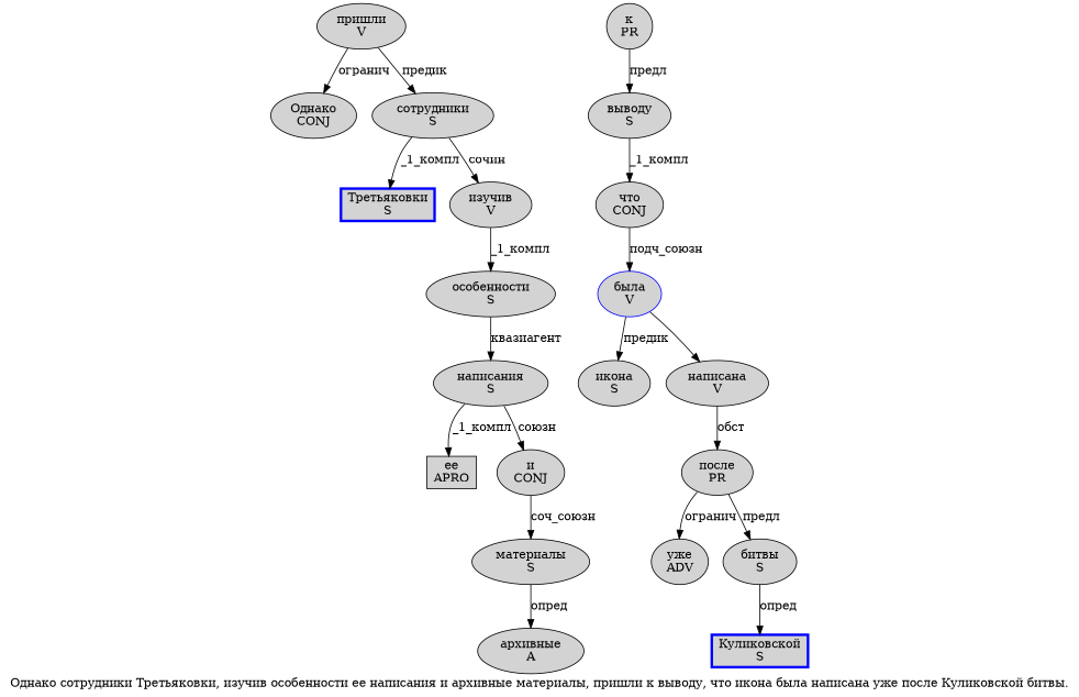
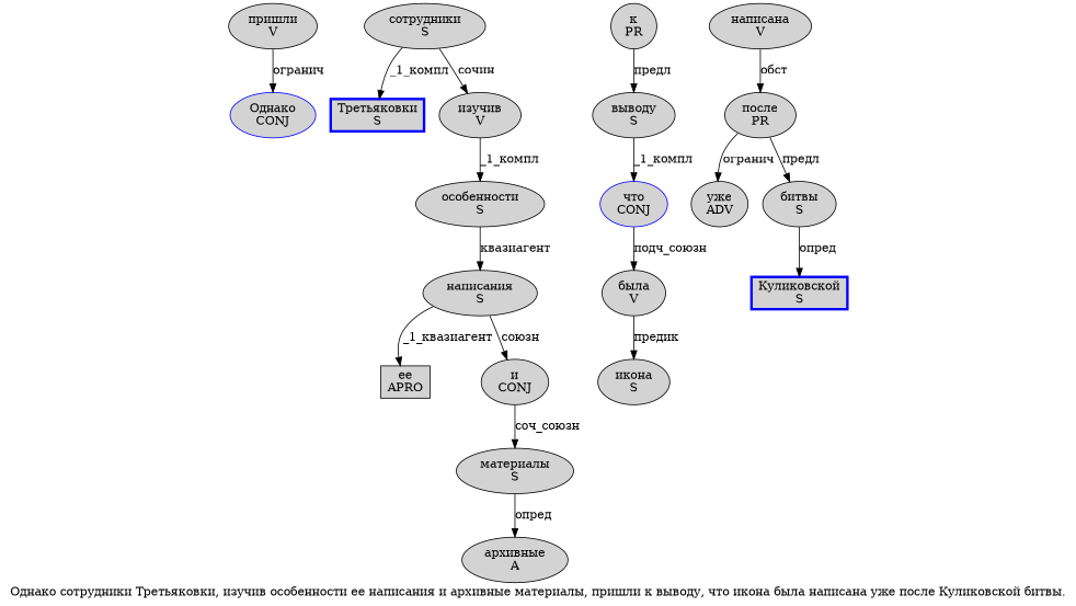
  digraph {
    label="Однако сотрудники Третьяковки, изучив особенности ее написания и архивные материалы, пришли к выводу, что икона была написана уже после Куликовской битвы."
    node [fillcolor=lightgray penwidth=1 shape=ellipse style=filled]
-   n1 [label="Однако\nCONJ"]
+   n1 [label="Однако\nCONJ" color=blue]
    n2 [label="сотрудники\nS"]
    n3 [color=blue label="Третьяковки\nS" penwidth=3 shape=box]
    n4 [label="изучив\nV"]
    n5 [label="особенности\nS"]
    n6 [label="написания\nS"]
    n7 [label="ее\nAPRO" shape=box]
    n8 [label="и\nCONJ"]
    n9 [label="материалы\nS"]
    n10 [label="архивные\nA"]
    n11 [label="пришли\nV"]
    n12 [label="к\nPR"]
    n13 [label="выводу\nS"]
-   n14 [label="что\nCONJ"]
-   n15 [label="была\nV" color=blue]
+   n14 [label="что\nCONJ" color=blue]
+   n15 [label="была\nV"]
    n16 [label="икона\nS"]
    n17 [label="написана\nV"]
    n18 [label="после\nPR"]
    n19 [label="уже\nADV"]
    n20 [label="битвы\nS"]
    n21 [color=blue label="Куликовской\nS" penwidth=3 shape=box]
    n2 -> n3 [label="_1_компл"]
    n2 -> n4 [label="сочин"]
    n4 -> n5 [label="_1_компл"]
    n5 -> n6 [label="квазиагент"]
-   n6 -> n7 [label="_1_компл"]
+   n6 -> n7 [label="_1_квазиагент"]
    n6 -> n8 [label="союзн"]
    n8 -> n9 [label="соч_союзн"]
    n9 -> n10 [label="опред"]
    n11 -> n1 [label="огранич"]
-   n11 -> n2 [label="предик"]
    n12 -> n13 [label="предл"]
    n13 -> n14 [label="_1_компл"]
    n14 -> n15 [label="подч_союзн"]
    n15 -> n16 [label="предик"]
-   n15 -> n17
    n17 -> n18 [label="обст"]
    n18 -> n19 [label="огранич"]
    n18 -> n20 [label="предл"]
    n20 -> n21 [label="опред"]
  }
